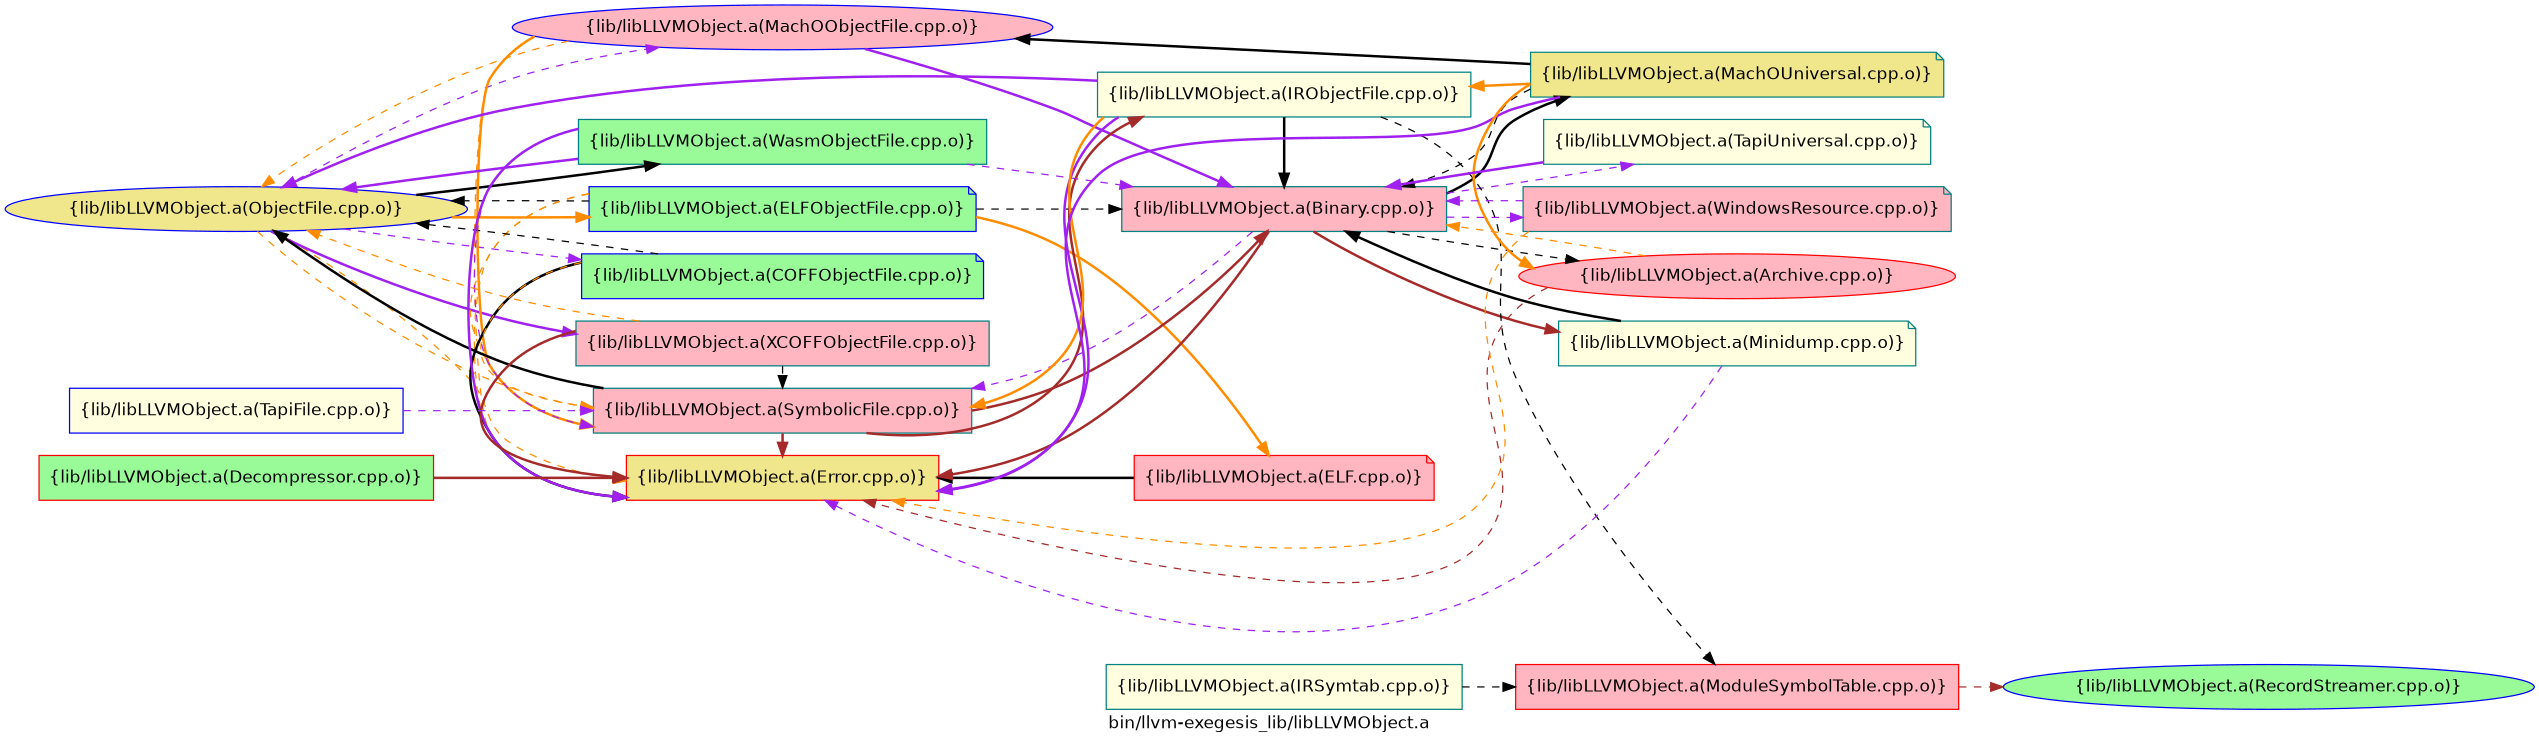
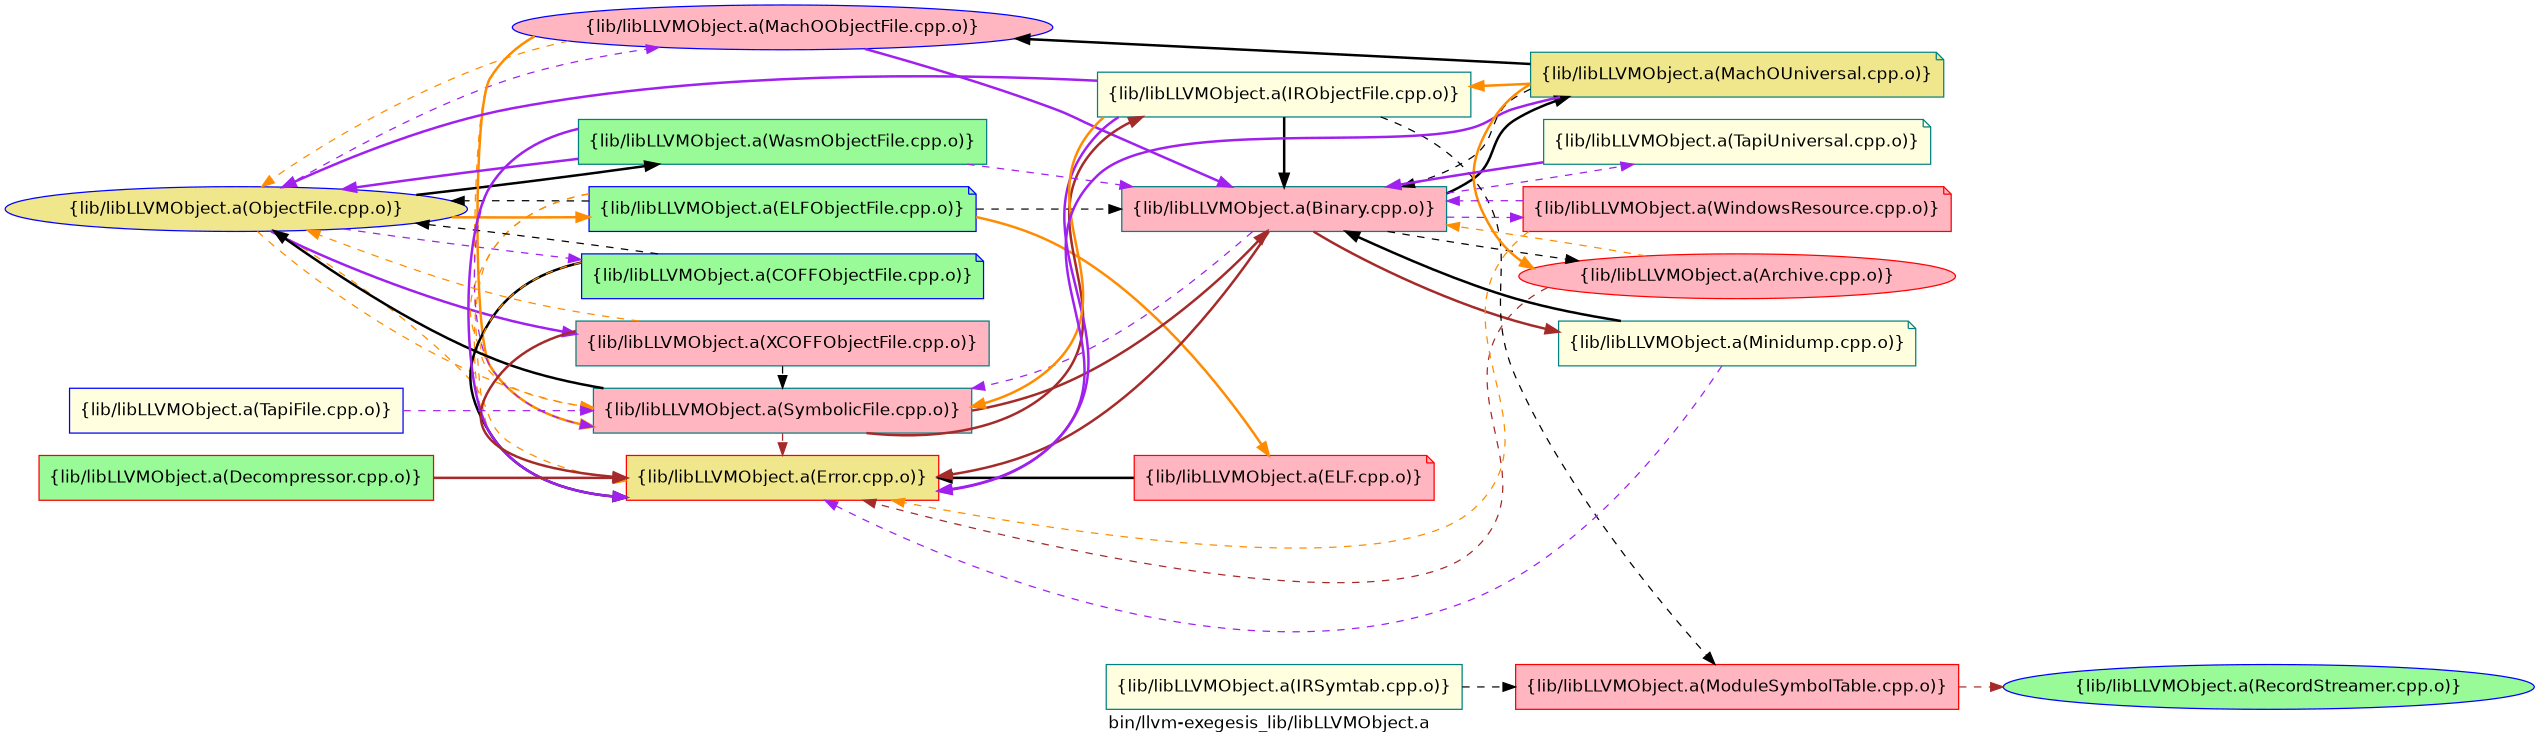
  digraph {
    fontname="DejaVu Sans"
    label="bin/llvm-exegesis_lib/libLLVMObject.a"
    rankdir=LR
    node [color=teal fillcolor=lightpink fontname="DejaVu Sans" group=1 shape=box style=filled]
    edge [color=purple fontname="DejaVu Sans" style=dashed]
    n1 [color=blue fillcolor=khaki label="{lib/libLLVMObject.a(ObjectFile.cpp.o)}" shape=ellipse]
    n2 [color=blue fillcolor=palegreen label="{lib/libLLVMObject.a(ELFObjectFile.cpp.o)}" shape=note]
    n3 [color=red fillcolor=khaki group=0 label="{lib/libLLVMObject.a(Error.cpp.o)}"]
    n4 [color=blue label="{lib/libLLVMObject.a(MachOObjectFile.cpp.o)}" shape=ellipse]
    n5 [color=blue fillcolor=palegreen label="{lib/libLLVMObject.a(COFFObjectFile.cpp.o)}" shape=note]
    n6 [label="{lib/libLLVMObject.a(SymbolicFile.cpp.o)}"]
    n7 [fillcolor=palegreen label="{lib/libLLVMObject.a(WasmObjectFile.cpp.o)}"]
    n8 [label="{lib/libLLVMObject.a(XCOFFObjectFile.cpp.o)}"]
    n9 [color=red group=0 label="{lib/libLLVMObject.a(ELF.cpp.o)}" shape=note]
    n10 [label="{lib/libLLVMObject.a(Binary.cpp.o)}"]
    n11 [fillcolor=lightyellow label="{lib/libLLVMObject.a(IRObjectFile.cpp.o)}"]
    n12 [fillcolor=khaki label="{lib/libLLVMObject.a(MachOUniversal.cpp.o)}" shape=note]
    n13 [color=red label="{lib/libLLVMObject.a(Archive.cpp.o)}" shape=ellipse]
    n14 [fillcolor=lightyellow label="{lib/libLLVMObject.a(Minidump.cpp.o)}" shape=note]
    n15 [fillcolor=lightyellow label="{lib/libLLVMObject.a(TapiUniversal.cpp.o)}" shape=note]
-   n16 [label="{lib/libLLVMObject.a(WindowsResource.cpp.o)}" shape=note]
+   n16 [color=red label="{lib/libLLVMObject.a(WindowsResource.cpp.o)}" shape=note]
    n17 [color=red group=0 label="{lib/libLLVMObject.a(ModuleSymbolTable.cpp.o)}"]
    n18 [color=blue fillcolor=palegreen group=0 label="{lib/libLLVMObject.a(RecordStreamer.cpp.o)}" shape=ellipse]
    n19 [color=red fillcolor=palegreen group=0 label="{lib/libLLVMObject.a(Decompressor.cpp.o)}"]
    n20 [fillcolor=lightyellow group=0 label="{lib/libLLVMObject.a(IRSymtab.cpp.o)}"]
    n21 [color=blue fillcolor=lightyellow group=0 label="{lib/libLLVMObject.a(TapiFile.cpp.o)}"]
    subgraph sub_1 {
      rank=same
      n1
    }
    subgraph sub_2 {
      rank=same
      n2
      n3
      n4
      n5
      n6
      n7
      n8
    }
    subgraph sub_3 {
      rank=same
      n9
      n10
      n11
    }
    subgraph sub_4 {
      rank=same
      n12
      n13
      n14
      n15
      n16
      n17
    }
    n1 -> n2 [color=darkorange style=bold]
    n1 -> n3 [color=darkorange]
    n1 -> n4
    n1 -> n5
    n1 -> n6 [color=darkorange]
    n1 -> n7 [color=black style=bold]
    n1 -> n8 [style=bold]
    n2 -> n1 [color=black]
    n2 -> n3 [color=darkorange]
    n2 -> n6 [color=darkorange]
    n2 -> n9 [color=darkorange style=bold]
    n2 -> n10 [color=black]
    n4 -> n1 [color=darkorange]
    n4 -> n3 [color=darkorange]
    n4 -> n6 [color=darkorange style=bold]
    n4 -> n10 [style=bold]
    n5 -> n1 [color=black]
    n5 -> n3 [color=black style=bold]
    n5 -> n6 [color=darkorange]
    n6 -> n1 [color=black style=bold]
-   n6 -> n3 [color=brown style=bold]
+   n6 -> n3 [color=brown]
    n6 -> n10 [color=brown style=bold]
    n6 -> n11 [color=brown style=bold]
    n7 -> n1 [style=bold]
    n7 -> n3 [style=bold]
    n7 -> n6
    n7 -> n10
    n8 -> n1 [color=darkorange]
    n8 -> n3 [color=brown style=bold]
    n8 -> n6 [color=black]
    n9 -> n3 [color=black style=bold]
    n10 -> n3 [color=brown style=bold]
    n10 -> n6
    n10 -> n12 [color=black style=bold]
    n10 -> n13 [color=black]
    n10 -> n14 [color=brown style=bold]
    n10 -> n15
    n10 -> n16
    n11 -> n1 [style=bold]
    n11 -> n3 [style=bold]
    n11 -> n6 [color=darkorange style=bold]
    n11 -> n10 [color=black style=bold]
    n11 -> n17 [color=black]
    n12 -> n3 [style=bold]
    n12 -> n4 [color=black style=bold]
    n12 -> n10 [color=black]
    n12 -> n11 [color=darkorange style=bold]
    n12 -> n13 [color=darkorange style=bold]
    n13 -> n3 [color=brown]
    n13 -> n10 [color=darkorange]
    n14 -> n3
    n14 -> n10 [color=black style=bold]
    n15 -> n10 [style=bold]
    n16 -> n3 [color=darkorange]
    n16 -> n10
    n17 -> n18 [color=brown]
    n19 -> n3 [color=brown style=bold]
    n20 -> n17 [color=black]
    n21 -> n6
  }
